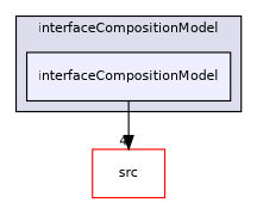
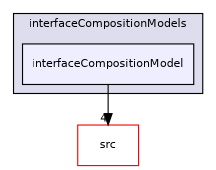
  digraph {
    compound=true
    node [fontname=Helvetica fontsize=10 shape=box]
    n1 [fillcolor="#eeeeff" label=interfaceCompositionModel pencolor=black style=filled]
    n2 [color=red label=src]
    subgraph cluster_1 {
      bgcolor="#ddddee"
      fontname=Helvetica
      fontsize=10
-     label=interfaceCompositionModel
+     label=interfaceCompositionModels
      pencolor=black
      n1
    }
    n1 -> n2 [headlabel=4 labeldistance=1.5 labelfontname=Helvetica labelfontsize=10]
  }
